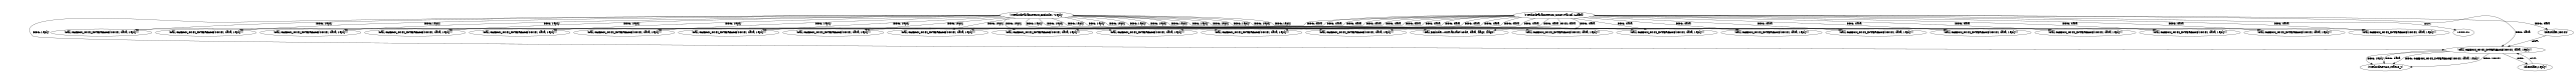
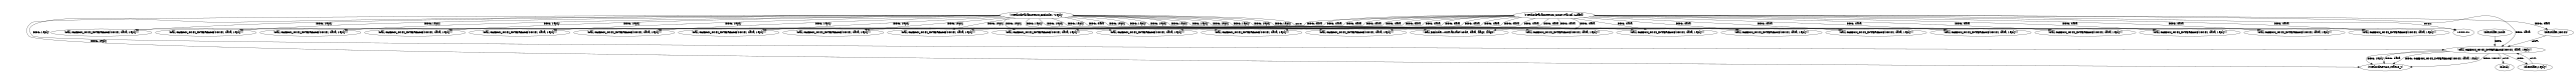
  digraph {
    n1 [label="(Call,CHECK_OMX_INTERFACE(IOMX, data, reply))"]
    n2 [label="(MethodReturn,status_t)"]
+   n3 [label="(Block,)"]
    n4 [label="(Identifier,reply)"]
    n5 [label="(MethodParameterIn,const Parcel &data)"]
    n6 [label="(Call,CHECK_OMX_INTERFACE(IOMX, data, reply))"]
    n7 [label="(Call,CHECK_OMX_INTERFACE(IOMX, data, reply))"]
    n8 [label="(Call,CHECK_OMX_INTERFACE(IOMX, data, reply))"]
    n9 [label="(Call,CHECK_OMX_INTERFACE(IOMX, data, reply))"]
    n10 [label="(Call,CHECK_OMX_INTERFACE(IOMX, data, reply))"]
    n11 [label="(Call,CHECK_OMX_INTERFACE(IOMX, data, reply))"]
    n12 [label="(Call,CHECK_OMX_INTERFACE(IOMX, data, reply))"]
    n13 [label="(Call,BBinder::onTransact(code, data, flags, flags))"]
    n14 [label="(Call,CHECK_OMX_INTERFACE(IOMX, data, reply))"]
    n15 [label="(Call,CHECK_OMX_INTERFACE(IOMX, data, reply))"]
    n16 [label="(Call,CHECK_OMX_INTERFACE(IOMX, data, reply))"]
    n17 [label="(Call,CHECK_OMX_INTERFACE(IOMX, data, reply))"]
    n18 [label="(Call,CHECK_OMX_INTERFACE(IOMX, data, reply))"]
    n19 [label="(Call,CHECK_OMX_INTERFACE(IOMX, data, reply))"]
    n20 [label="(Call,CHECK_OMX_INTERFACE(IOMX, data, reply))"]
    n21 [label="(Call,CHECK_OMX_INTERFACE(IOMX, data, reply))"]
    n22 [label="(Call,CHECK_OMX_INTERFACE(IOMX, data, reply))"]
    n23 [label="(Call,CHECK_OMX_INTERFACE(IOMX, data, reply))"]
    n24 [label="(Call,CHECK_OMX_INTERFACE(IOMX, data, reply))"]
    n25 [label="(Call,CHECK_OMX_INTERFACE(IOMX, data, reply))"]
    n26 [label="(Call,CHECK_OMX_INTERFACE(IOMX, data, reply))"]
    n27 [label="(Call,CHECK_OMX_INTERFACE(IOMX, data, reply))"]
    n28 [label="(Call,CHECK_OMX_INTERFACE(IOMX, data, reply))"]
    1000101
    n30 [label="(Identifier,IOMX)"]
    n31 [label="(MethodParameterIn,BBinder *reply)"]
+   n32 [label="(Identifier,node)"]
    n1 -> n2 [label="DDG: data"]
    n1 -> n2 [label="DDG: CHECK_OMX_INTERFACE(IOMX, data, reply)"]
    n1 -> n2 [label="DDG: IOMX"]
    n1 -> n2 [label="DDG: reply"]
+   n1 -> n3 [label="AST: "]
    n1 -> n4 [label="CFG: "]
    n4 -> n1 [label="AST: "]
    n5 -> n1 [label="DDG: data"]
    n5 -> n6 [label="DDG: data"]
    n5 -> n7 [label="DDG: data"]
    n5 -> n8 [label="DDG: data"]
    n5 -> n9 [label="DDG: data"]
    n5 -> n10 [label="DDG: data"]
    n5 -> n11 [label="DDG: data"]
    n5 -> n12 [label="DDG: data"]
-   n5 -> n13 [label="OMX: data"]
+   n5 -> n13 [label="DDG: data"]
    n5 -> n14 [label="DDG: data"]
    n5 -> n15 [label="DDG: data"]
    n5 -> n16 [label="DDG: data"]
    n5 -> n17 [label="DDG: data"]
    n5 -> n18 [label="DDG: data"]
    n5 -> n19 [label="DDG: data"]
    n5 -> n20 [label="DDG: data"]
    n5 -> n21 [label="DDG: data"]
    n5 -> n22 [label="DDG: data"]
    n5 -> n23 [label="DDG: data"]
    n5 -> n24 [label="DDG: data"]
    n5 -> n25 [label="DDG: data"]
    n5 -> n26 [label="DDG: data"]
    n5 -> n27 [label="DDG: data"]
    n5 -> n28 [label="DDG: data"]
-   n5 -> 1000101 [label="AST: "]
+   n5 -> 1000101 [label="OMX: "]
    n5 -> n30 [label="DDG: data"]
    n30 -> n1 [label="AST: "]
    n31 -> n1 [label="DDG: reply"]
+   n31 -> n2 [label="DDG: reply"]
    n31 -> n6 [label="DDG: reply"]
    n31 -> n7 [label="DDG: reply"]
    n31 -> n8 [label="DDG: reply"]
    n31 -> n9 [label="DDG: reply"]
    n31 -> n10 [label="DDG: reply"]
    n31 -> n11 [label="DDG: reply"]
    n31 -> n12 [label="DDG: reply"]
-   n31 -> n13 [label="DDG: reply"]
+   n31 -> n13 [label="DDG: data"]
    n31 -> n14 [label="DDG: reply"]
    n31 -> n15 [label="DDG: reply"]
    n31 -> n16 [label="DDG: reply"]
    n31 -> n17 [label="DDG: reply"]
    n31 -> n18 [label="DDG: reply"]
    n31 -> n19 [label="DDG: reply"]
    n31 -> n20 [label="DDG: reply"]
    n31 -> n21 [label="DDG: reply"]
    n31 -> n22 [label="DDG: reply"]
    n31 -> n23 [label="DDG: reply"]
    n31 -> n24 [label="DDG: reply"]
    n31 -> n25 [label="DDG: reply"]
    n31 -> n26 [label="DDG: reply"]
    n31 -> n27 [label="DDG: reply"]
    n31 -> n28 [label="DDG: reply"]
+   n31 -> 1000101 [label="AST: "]
+   n32 -> n1 [label="CFG: "]
  }
